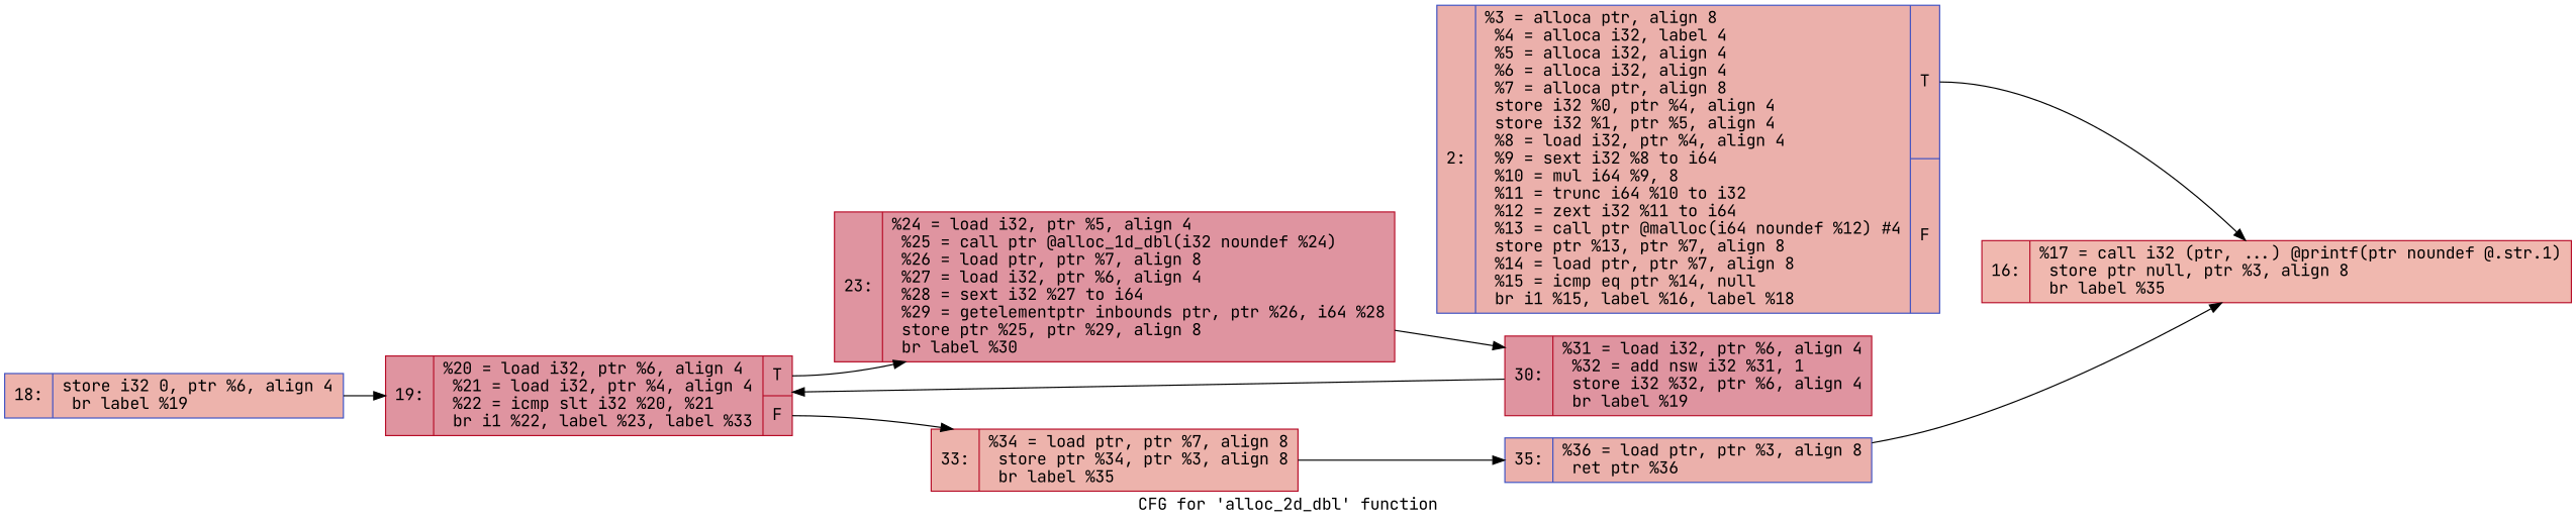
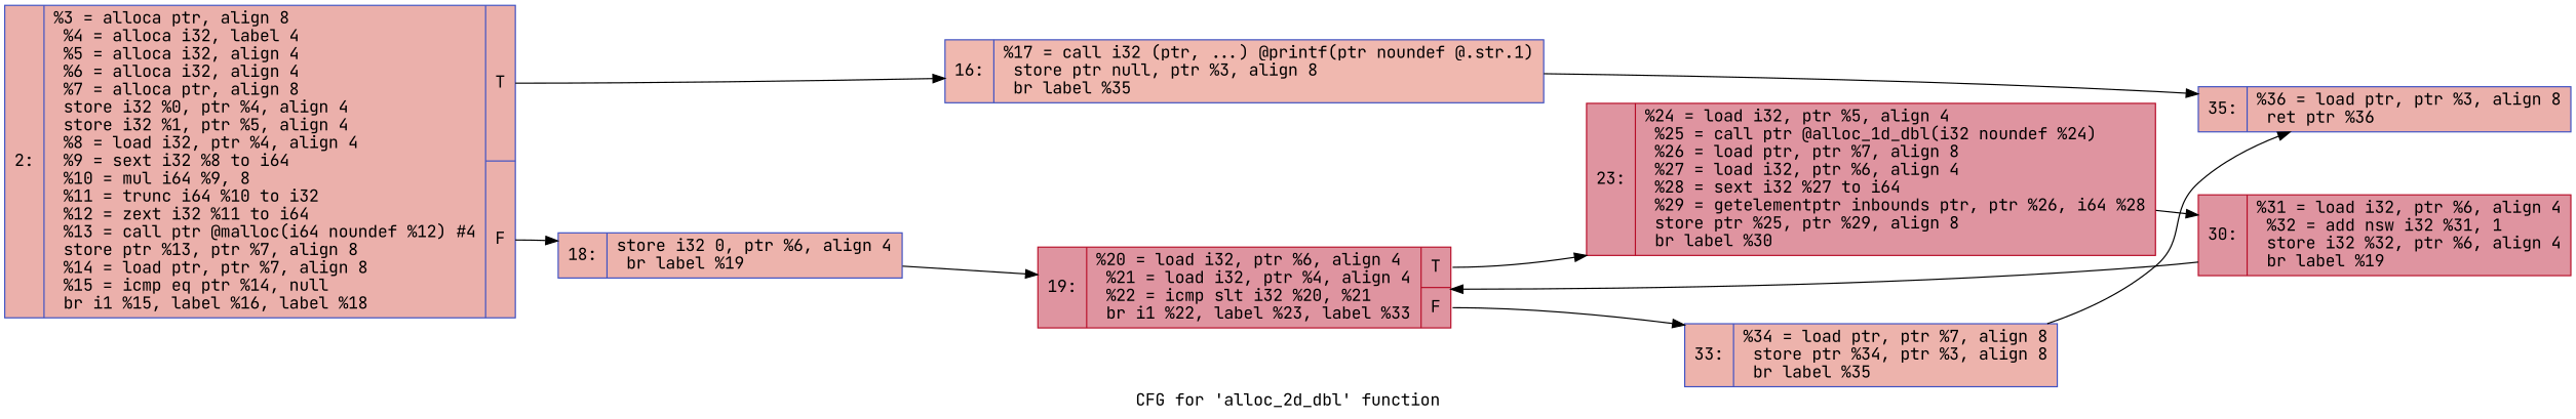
  digraph {
    fontname="JetBrains Mono"
    label="CFG for 'alloc_2d_dbl' function"
    rankdir=LR
    node [color="#3d50c3ff" fillcolor="#b70d2870" fontname="JetBrains Mono" shape=record style=filled]
    edge [fontname="JetBrains Mono"]
    n1 [fillcolor="#d24b4070" label="{2:\l|  %3 = alloca ptr, align 8\l  %4 = alloca i32, label 4\l  %5 = alloca i32, align 4\l  %6 = alloca i32, align 4\l  %7 = alloca ptr, align 8\l  store i32 %0, ptr %4, align 4\l  store i32 %1, ptr %5, align 4\l  %8 = load i32, ptr %4, align 4\l  %9 = sext i32 %8 to i64\l  %10 = mul i64 %9, 8\l  %11 = trunc i64 %10 to i32\l  %12 = zext i32 %11 to i64\l  %13 = call ptr @malloc(i64 noundef %12) #4\l  store ptr %13, ptr %7, align 8\l  %14 = load ptr, ptr %7, align 8\l  %15 = icmp eq ptr %14, null\l  br i1 %15, label %16, label %18\l|{<s0>T|<s1>F}}"]
-   n2 [color="#b70d28ff" fillcolor="#dc5d4a70" label="{16:\l|  %17 = call i32 (ptr, ...) @printf(ptr noundef @.str.1)\l  store ptr null, ptr %3, align 8\l  br label %35\l}"]
+   n2 [fillcolor="#dc5d4a70" label="{16:\l|  %17 = call i32 (ptr, ...) @printf(ptr noundef @.str.1)\l  store ptr null, ptr %3, align 8\l  br label %35\l}"]
    n3 [fillcolor="#d6524470" label="{18:\l|  store i32 0, ptr %6, align 4\l  br label %19\l}"]
    n4 [fillcolor="#d24b4070" label="{35:\l|  %36 = load ptr, ptr %3, align 8\l  ret ptr %36\l}"]
    n5 [color="#b70d28ff" label="{19:\l|  %20 = load i32, ptr %6, align 4\l  %21 = load i32, ptr %4, align 4\l  %22 = icmp slt i32 %20, %21\l  br i1 %22, label %23, label %33\l|{<s0>T|<s1>F}}"]
    n6 [color="#b70d28ff" label="{23:\l|  %24 = load i32, ptr %5, align 4\l  %25 = call ptr @alloc_1d_dbl(i32 noundef %24)\l  %26 = load ptr, ptr %7, align 8\l  %27 = load i32, ptr %6, align 4\l  %28 = sext i32 %27 to i64\l  %29 = getelementptr inbounds ptr, ptr %26, i64 %28\l  store ptr %25, ptr %29, align 8\l  br label %30\l}"]
-   n7 [color="#b70d28ff" fillcolor="#d6524470" label="{33:\l|  %34 = load ptr, ptr %7, align 8\l  store ptr %34, ptr %3, align 8\l  br label %35\l}"]
+   n7 [fillcolor="#d6524470" label="{33:\l|  %34 = load ptr, ptr %7, align 8\l  store ptr %34, ptr %3, align 8\l  br label %35\l}"]
    n8 [color="#b70d28ff" label="{30:\l|  %31 = load i32, ptr %6, align 4\l  %32 = add nsw i32 %31, 1\l  store i32 %32, ptr %6, align 4\l  br label %19\l}"]
    n1 -> n2 [tailport=s0]
-   n4 -> n2
+   n1 -> n3 [tailport=s1]
+   n2 -> n4
    n3 -> n5
    n5 -> n6 [tailport=s0]
    n5 -> n7 [tailport=s1]
    n6 -> n8
    n7 -> n4
    n8 -> n5
  }
